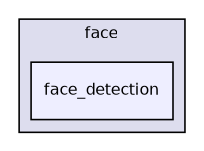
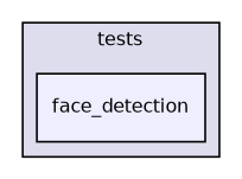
  digraph {
    compound=true
    n1 [fillcolor="#eeeeff" fontname=Helvetica fontsize=10 label=face_detection pencolor=black shape=box style=filled]
    subgraph cluster_1 {
      bgcolor="#ddddee"
      fontname=Helvetica
      fontsize=10
-     label=face
+     label=tests
      pencolor=black
      n1
    }
  }
